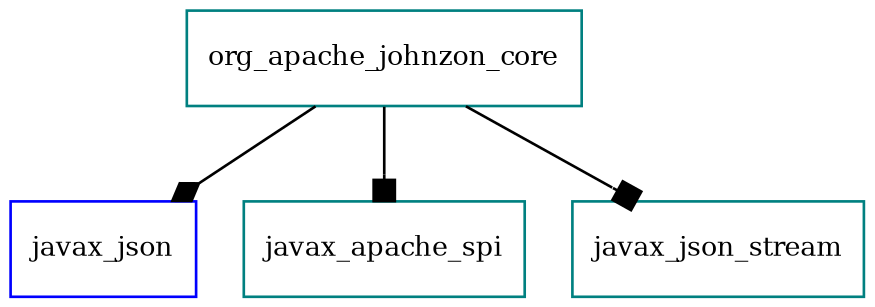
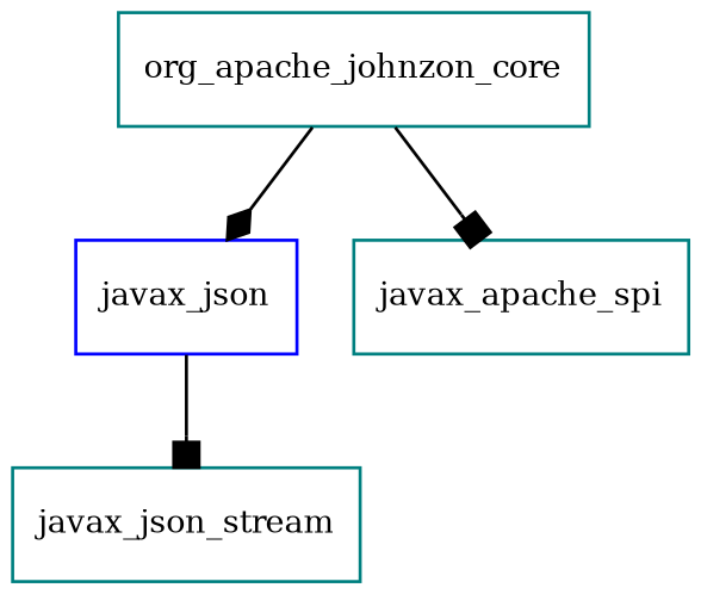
  digraph {
    node [color=teal fontsize=10.0 shape=box]
    edge [arrowhead=box]
    javax_json [color=blue]
    org_apache_johnzon_core
    n3 [label=javax_apache_spi]
    javax_json_stream
    org_apache_johnzon_core -> javax_json [arrowhead=diamond]
    org_apache_johnzon_core -> n3
-   org_apache_johnzon_core -> javax_json_stream
+   javax_json -> javax_json_stream
  }
